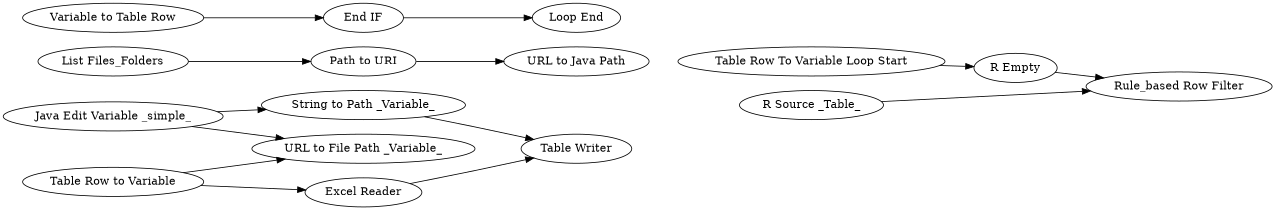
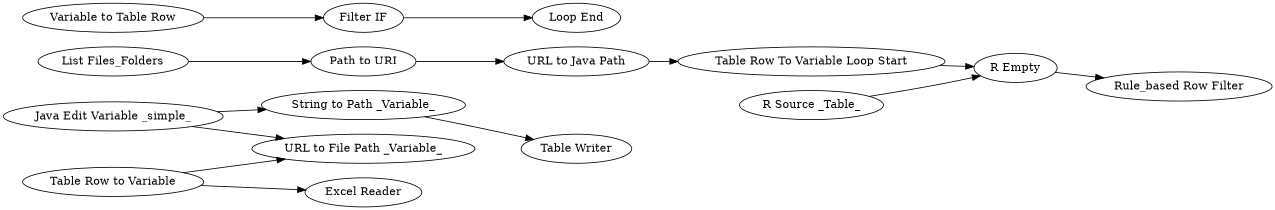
  digraph {
    rankdir=LR
    n1 [label="URL to File Path _Variable_"]
    n2 [label="Java Edit Variable _simple_"]
    n3 [label="String to Path _Variable_"]
    n4 [label="R Empty"]
    n5 [label="Rule_based Row Filter"]
    n6 [label="R Source _Table_"]
-   n7 [label="End IF"]
+   n7 [label="Filter IF"]
    n8 [label="Loop End"]
    n9 [label="Table Row to Variable"]
    n10 [label="Excel Reader"]
    n11 [label="Table Writer"]
    n12 [label="List Files_Folders"]
    n13 [label="Path to URI"]
    n14 [label="URL to Java Path"]
    n15 [label="Table Row To Variable Loop Start"]
    n16 [label="Variable to Table Row"]
    n2 -> n1
    n2 -> n3
    n3 -> n11
    n4 -> n5
-   n6 -> n5
+   n6 -> n4
    n7 -> n8
    n9 -> n1
    n9 -> n10
-   n10 -> n11
    n12 -> n13
    n13 -> n14
+   n14 -> n15
    n15 -> n4
    n16 -> n7
  }
